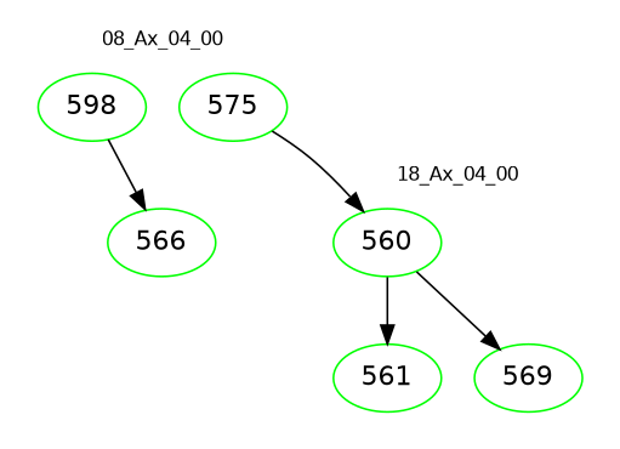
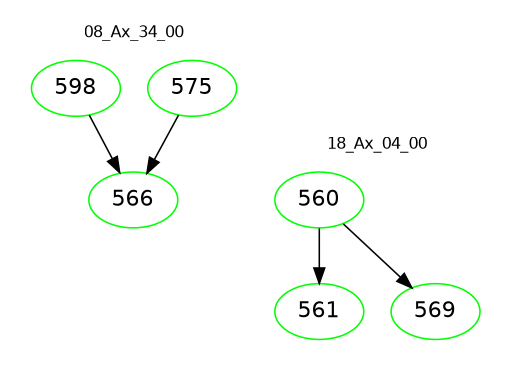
  digraph {
    fontname="DejaVu Sans"
    node [color=green fontname="DejaVu Sans"]
    edge [color=black fontname="DejaVu Sans"]
    n1 [label=575]
    n2 [label=566]
    n3 [label=598]
    n4 [label=561]
    n5 [label=560]
    n6 [label=569]
    subgraph cluster_1 {
      color=white
      fontsize=10
-     label="08_Ax_04_00"
+     label="08_Ax_34_00"
      n1
      n2
      n3
    }
    subgraph cluster_2 {
      color=white
      fontsize=10
      label="18_Ax_04_00"
      n4
      n5
      n6
    }
-   n1 -> n5
+   n1 -> n2
    n3 -> n2
    n5 -> n4
    n5 -> n6
  }
